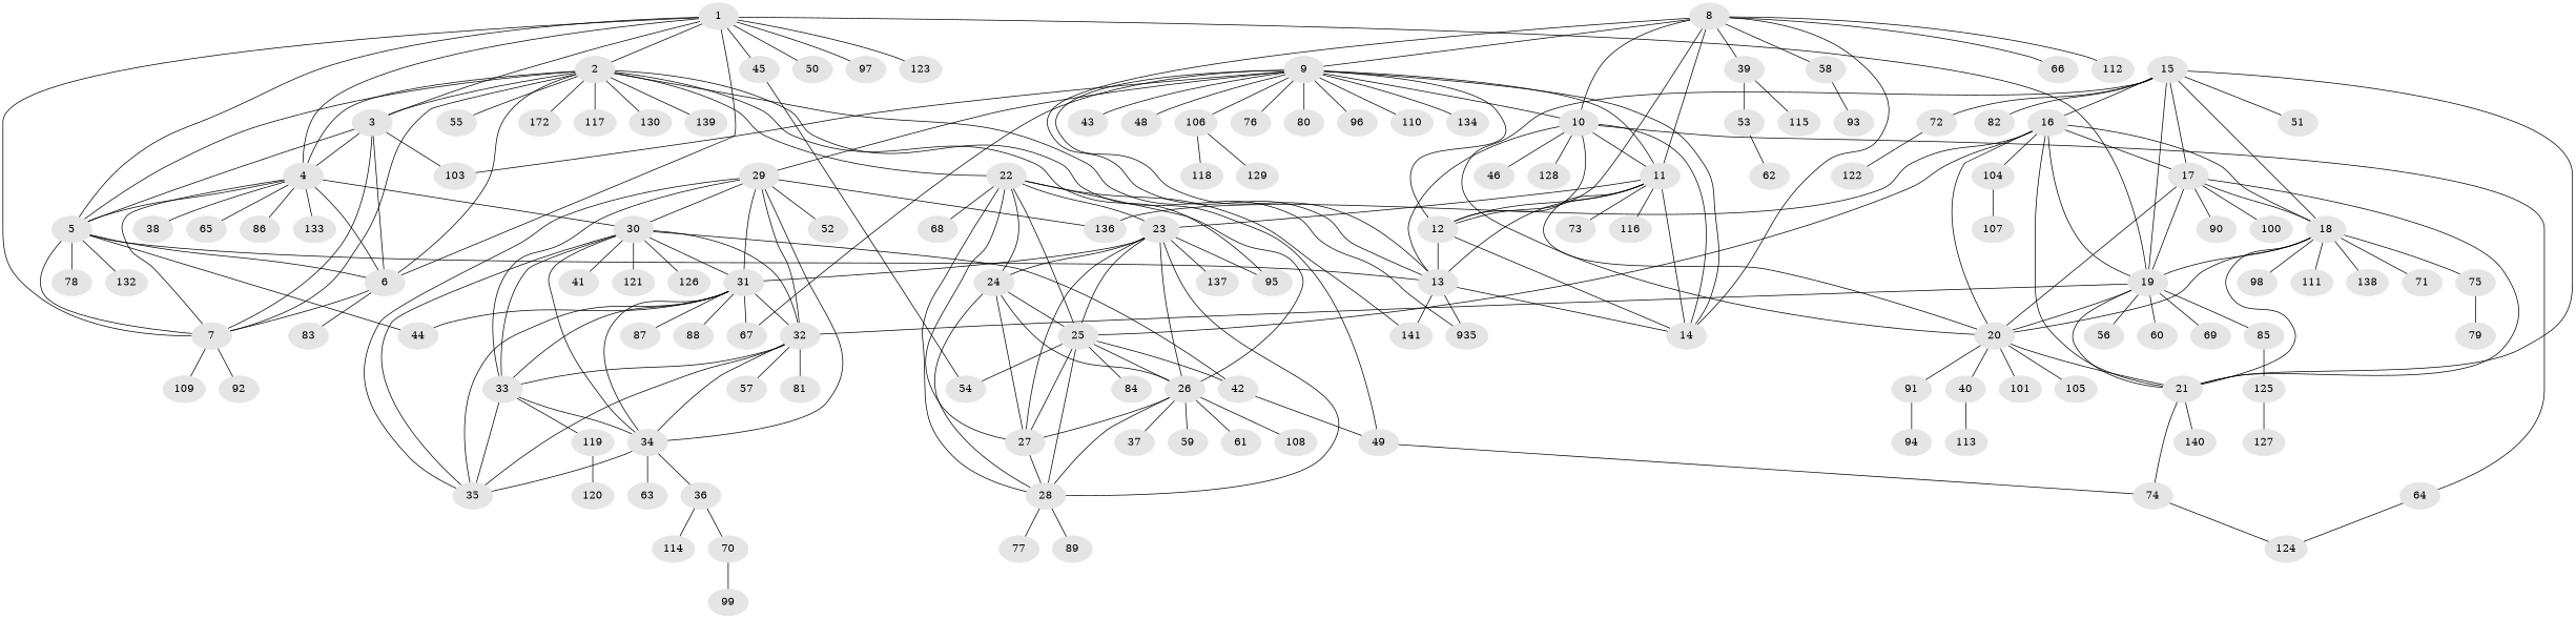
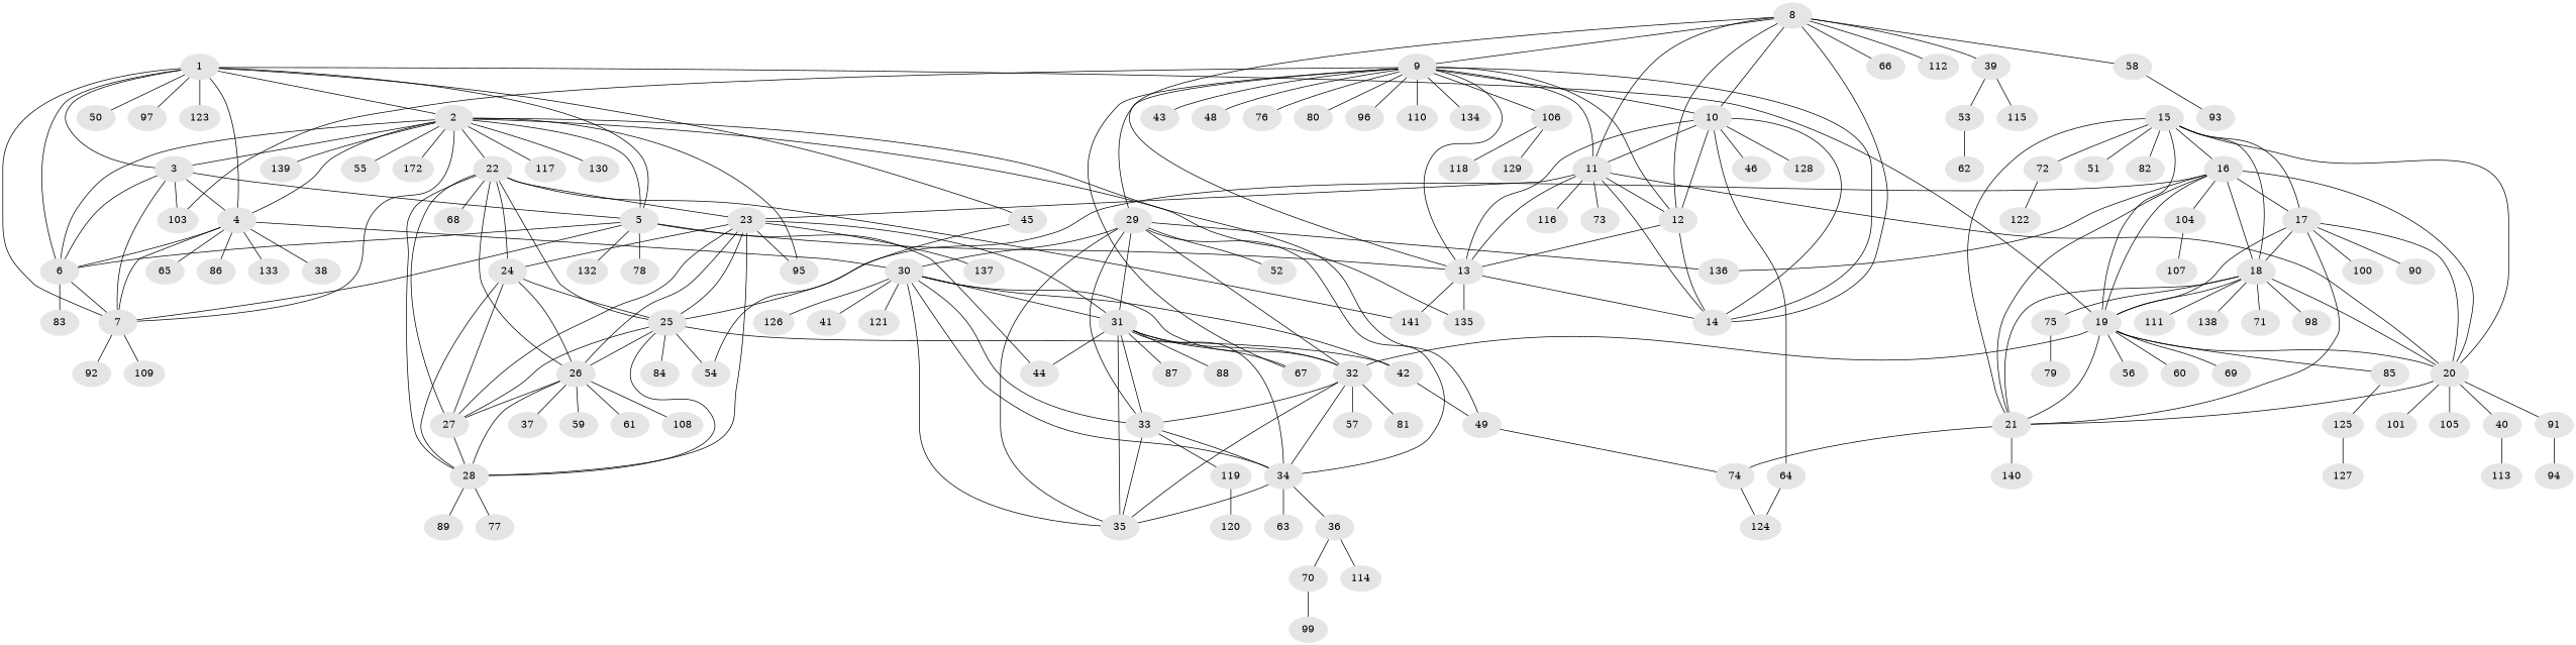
  graph {
    node [color=gray90 style=filled]
    1
    2
    3
    4
    5
    6
    7
    19
    45
    50
    97
    123
    22
    49
    55
    95
    n17 [label=172]
    117
    130
-   135 [label=935]
+   135
    139
    103
    30
    38
    65
    86
    133
    13
    44
    78
    132
    83
    92
    109
    20
    21
    32
    56
    60
    69
    85
    54
    23
    n44 [label=141]
    25
    24
    26
    27
    28
    68
    74
    31
    42
    33
    34
    35
    41
    121
    126
    14
    8
    9
    10
    11
    12
    39
    58
    66
    112
    29
    43
    48
    67
    76
    80
    96
    106
    110
    134
    46
    64
    128
    73
    116
    53
    115
    93
    136
    52
    118
    129
    124
    40
    91
    101
    105
    137
    15
    16
    17
    18
    51
    72
    82
    104
    90
    100
    71
    75
    98
    111
    138
    140
    122
    84
    107
    79
    57
    81
    125
    127
    113
    94
    37
    59
    61
    108
    77
    89
    87
    88
    119
    36
    63
    120
    70
    114
    99
    62
    1 -- 2
    1 -- 3
    1 -- 4
    1 -- 5
    1 -- 6
    1 -- 7
    1 -- 19
    1 -- 45
    1 -- 50
    1 -- 97
    1 -- 123
    2 -- 3
    2 -- 4
    2 -- 5
    2 -- 6
    2 -- 7
    2 -- 22
    2 -- 49
    2 -- 55
    2 -- 95
    2 -- n17
    2 -- 117
    2 -- 130
    2 -- 135
    2 -- 139
    3 -- 4
    3 -- 5
    3 -- 6
    3 -- 7
    3 -- 103
-   4 -- 5
    4 -- 6
    4 -- 7
    4 -- 30
    4 -- 38
    4 -- 65
    4 -- 86
    4 -- 133
    5 -- 6
    5 -- 7
    5 -- 13
    5 -- 44
    5 -- 78
    5 -- 132
    6 -- 7
    6 -- 83
    7 -- 92
    7 -- 109
    19 -- 20
    19 -- 21
    19 -- 32
    19 -- 56
    19 -- 60
    19 -- 69
    19 -- 85
    45 -- 54
    22 -- 23
    22 -- n44
    22 -- 25
    22 -- 24
    22 -- 26
    22 -- 27
    22 -- 28
    22 -- 68
    49 -- 74
    30 -- 32
    30 -- 31
    30 -- 42
    30 -- 33
    30 -- 34
    30 -- 35
    30 -- 41
    30 -- 121
    30 -- 126
    13 -- 135
    13 -- n44
    13 -- 14
    20 -- 21
    20 -- 40
    20 -- 91
    20 -- 101
    20 -- 105
    21 -- 74
    21 -- 140
    32 -- 33
    32 -- 34
    32 -- 35
    32 -- 57
    32 -- 81
    85 -- 125
    23 -- 95
    23 -- 25
    23 -- 24
    23 -- 26
    23 -- 27
    23 -- 28
    23 -- 31
    23 -- 137
    25 -- 54
    25 -- 26
    25 -- 27
    25 -- 28
    25 -- 42
    25 -- 84
    24 -- 25
    24 -- 26
    24 -- 27
    24 -- 28
    26 -- 27
    26 -- 28
    26 -- 37
    26 -- 59
    26 -- 61
    26 -- 108
    27 -- 28
    28 -- 77
    28 -- 89
    74 -- 124
    31 -- 44
    31 -- 32
    31 -- 33
    31 -- 34
    31 -- 35
    31 -- 67
    31 -- 87
    31 -- 88
    42 -- 49
    33 -- 34
    33 -- 35
    33 -- 119
    34 -- 35
    34 -- 36
    34 -- 63
    8 -- 13
    8 -- 14
    8 -- 9
    8 -- 10
    8 -- 11
    8 -- 12
    8 -- 39
    8 -- 58
    8 -- 66
    8 -- 112
    9 -- 103
    9 -- 13
    9 -- 14
    9 -- 10
    9 -- 11
    9 -- 12
    9 -- 29
    9 -- 43
    9 -- 48
    9 -- 67
    9 -- 76
    9 -- 80
    9 -- 96
    9 -- 106
    9 -- 110
    9 -- 134
    10 -- 13
    10 -- 14
    10 -- 11
    10 -- 12
    10 -- 46
    10 -- 64
    10 -- 128
    11 -- 13
    11 -- 20
    11 -- 23
    11 -- 14
    11 -- 12
    11 -- 73
    11 -- 116
    12 -- 13
    12 -- 14
    39 -- 53
    39 -- 115
    58 -- 93
    29 -- 30
    29 -- 32
    29 -- 31
    29 -- 33
    29 -- 34
    29 -- 35
    29 -- 136
    29 -- 52
    106 -- 118
    106 -- 129
    64 -- 124
    53 -- 62
    40 -- 113
    91 -- 94
    15 -- 19
    15 -- 20
    15 -- 21
    15 -- 16
    15 -- 17
    15 -- 18
    15 -- 51
    15 -- 72
    15 -- 82
    16 -- 19
    16 -- 20
    16 -- 21
    16 -- 25
    16 -- 136
    16 -- 17
    16 -- 18
    16 -- 104
    17 -- 19
    17 -- 20
    17 -- 21
    17 -- 18
    17 -- 90
    17 -- 100
    18 -- 19
    18 -- 20
    18 -- 21
    18 -- 71
    18 -- 75
    18 -- 98
    18 -- 111
    18 -- 138
    72 -- 122
    104 -- 107
    75 -- 79
    125 -- 127
    119 -- 120
    36 -- 70
    36 -- 114
    70 -- 99
  }
